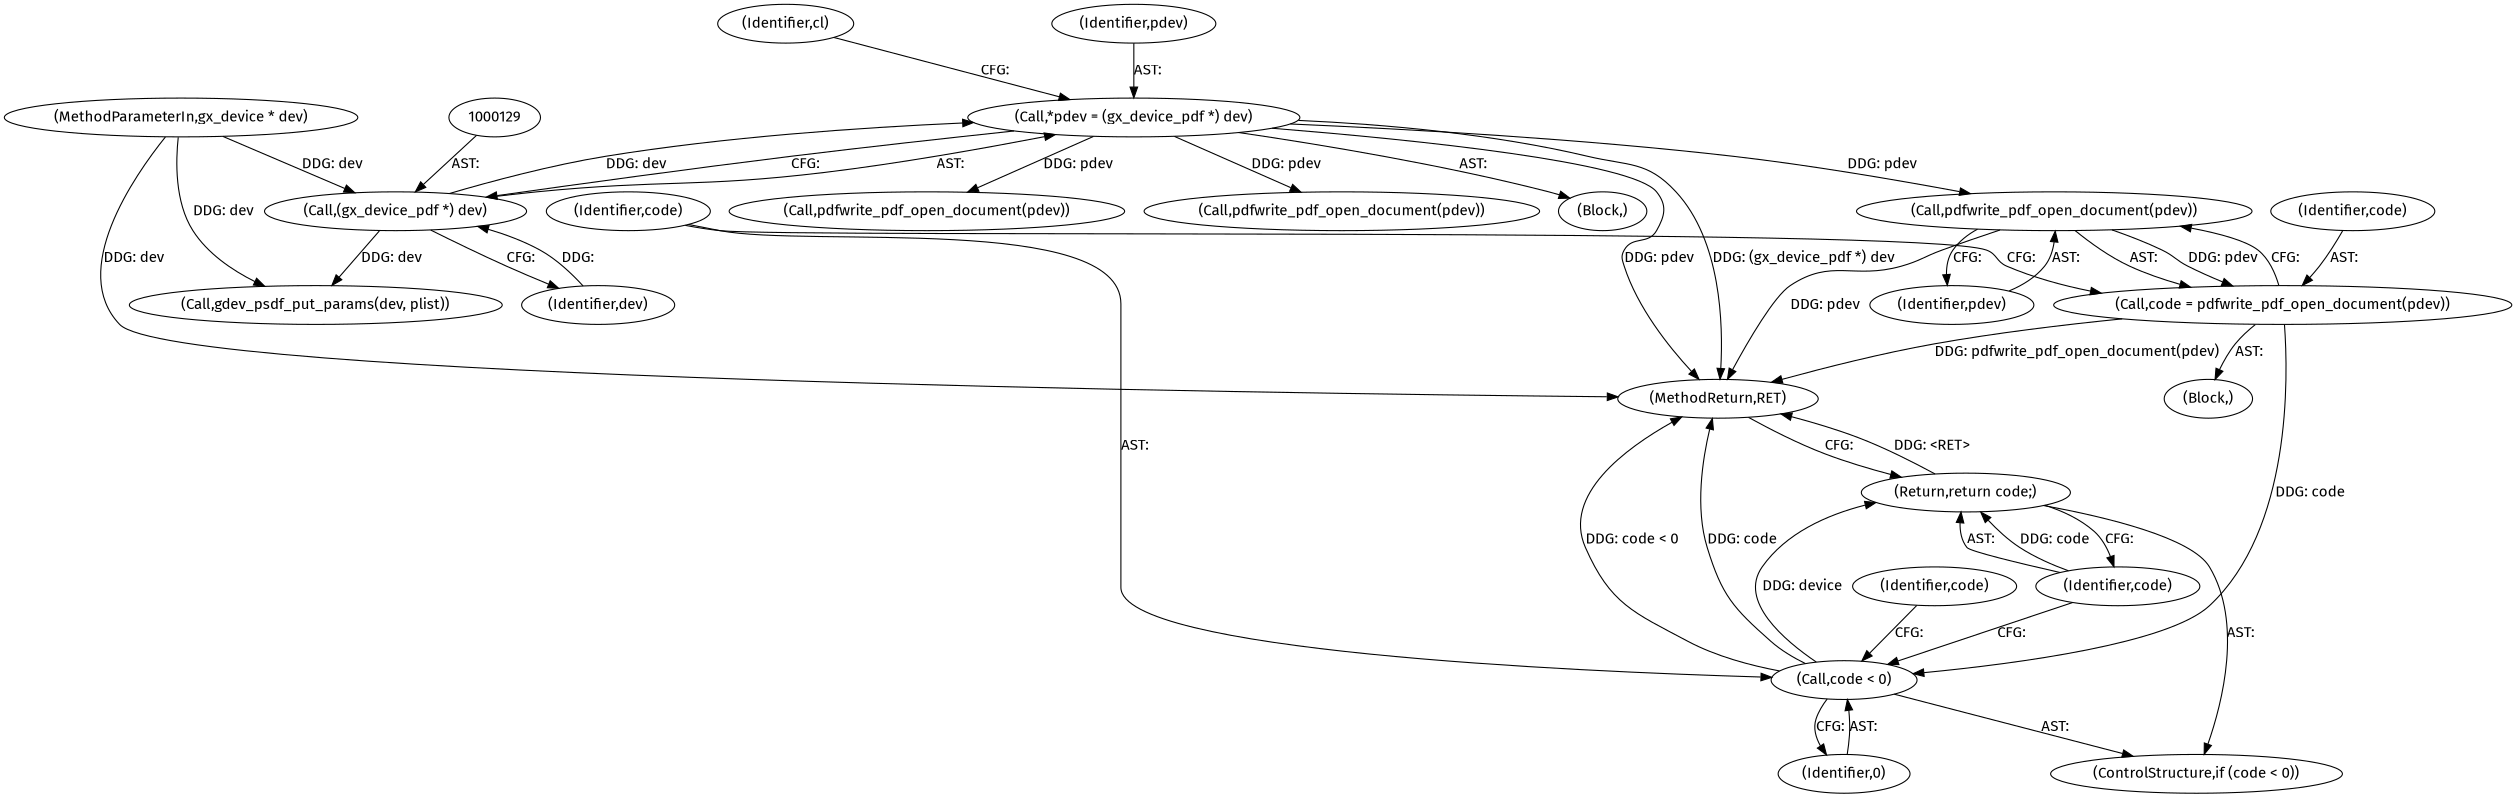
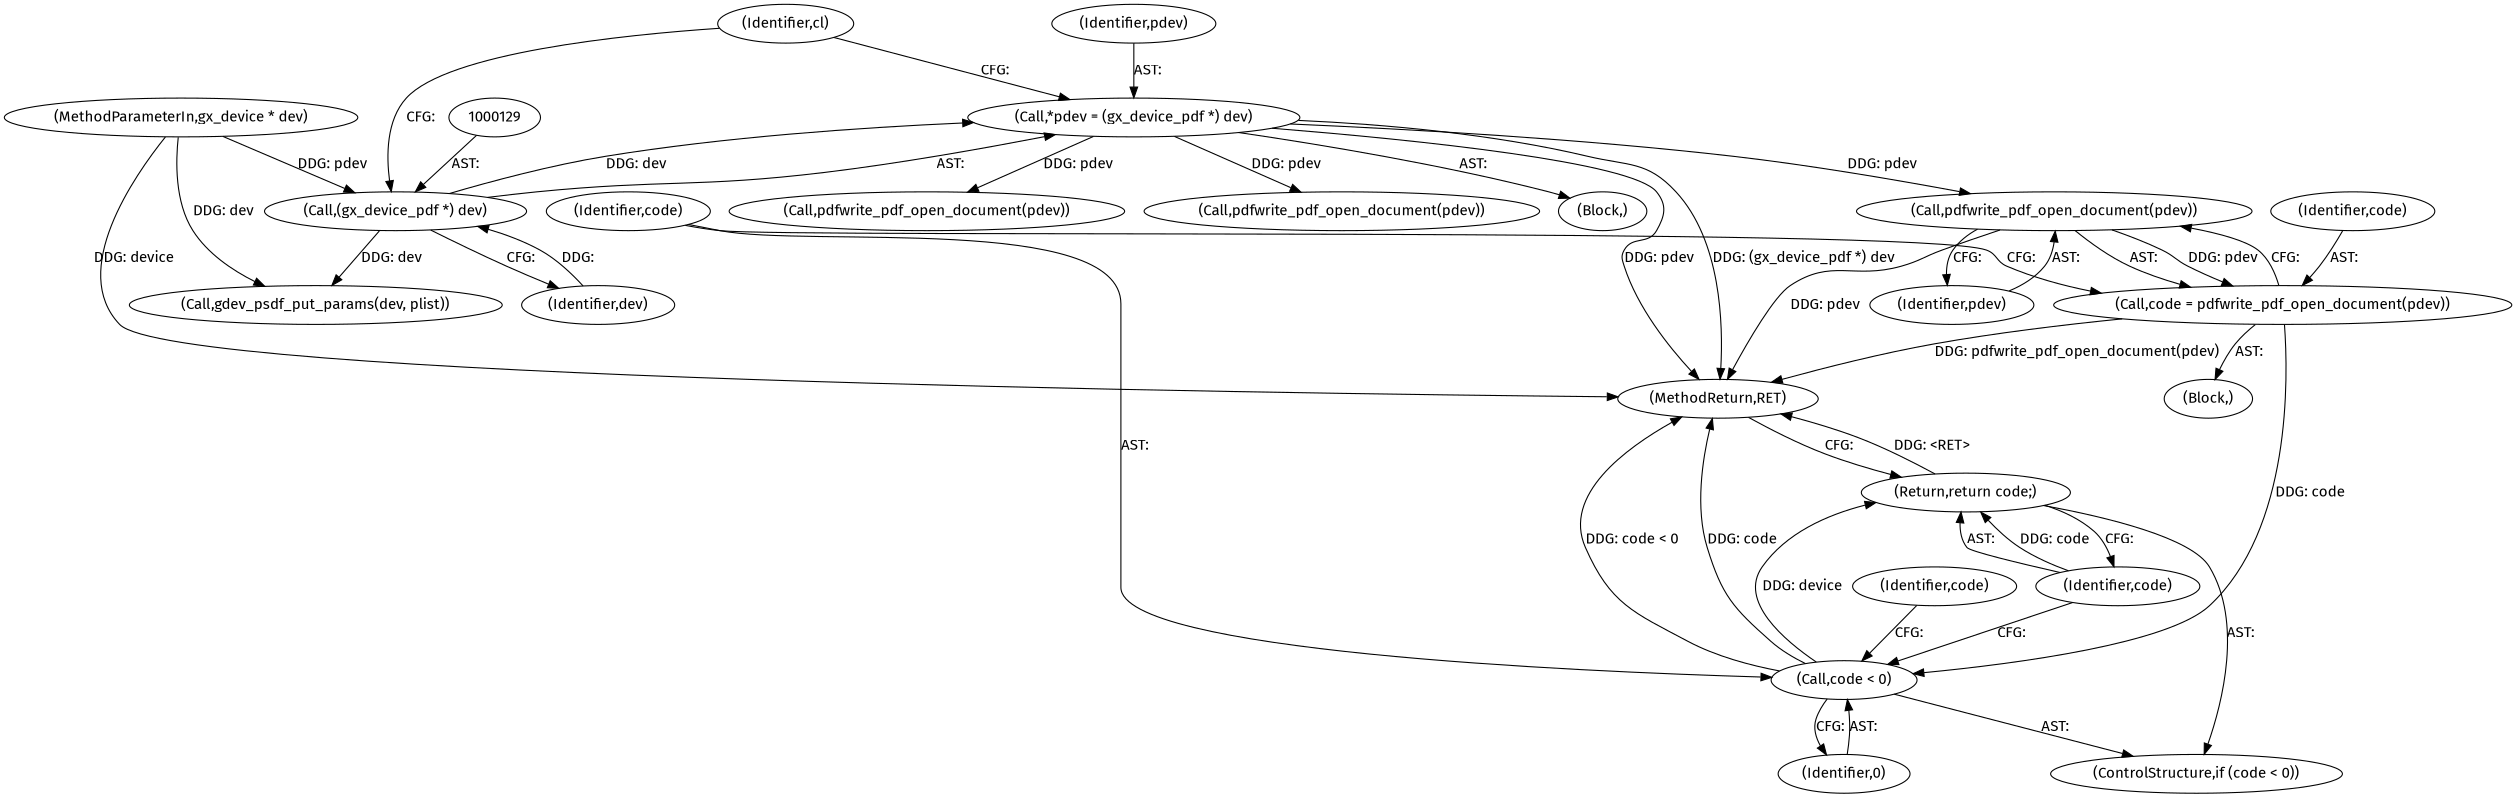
  digraph {
    fontname="Fira Sans"
    node [fontname="Fira Sans"]
    edge [fontname="Fira Sans"]
    n1 [label="(Call,pdfwrite_pdf_open_document(pdev))"]
    n2 [label="(Call,code = pdfwrite_pdf_open_document(pdev))"]
    n3 [label="(MethodReturn,RET)"]
    n4 [label="(Identifier,pdev)"]
    n5 [label="(Call,code < 0)"]
    n6 [label="(Block,)"]
    n7 [label="(Return,return code;)"]
    n8 [label="(Call,*pdev = (gx_device_pdf *) dev)"]
    n9 [label="(Call,(gx_device_pdf *) dev)"]
    n10 [label="(Call,pdfwrite_pdf_open_document(pdev))"]
    n11 [label="(Call,pdfwrite_pdf_open_document(pdev))"]
    n12 [label="(Block,)"]
    n13 [label="(Call,gdev_psdf_put_params(dev, plist))"]
    n14 [label="(Identifier,dev)"]
    n15 [label="(MethodParameterIn,gx_device * dev)"]
    n16 [label="(ControlStructure,if (code < 0))"]
    n17 [label="(Identifier,0)"]
    n18 [label="(Identifier,code)"]
    n19 [label="(Identifier,code)"]
    n20 [label="(Identifier,code)"]
    n21 [label="(Identifier,code)"]
    n22 [label="(Identifier,cl)"]
    n23 [label="(Identifier,pdev)"]
    1000129
    n1 -> n2 [label="AST: "]
    n1 -> n2 [label="DDG: pdev"]
    n1 -> n3 [label="DDG: pdev"]
    n1 -> n4 [label="CFG: "]
    n2 -> n1 [label="CFG: "]
    n2 -> n3 [label="DDG: pdfwrite_pdf_open_document(pdev)"]
    n2 -> n5 [label="DDG: code"]
    n2 -> n6 [label="AST: "]
    n3 -> n7 [label="CFG: "]
    n4 -> n1 [label="AST: "]
    n5 -> n3 [label="DDG: code < 0"]
    n5 -> n3 [label="DDG: code"]
    n5 -> n7 [label="DDG: device"]
    n5 -> n16 [label="AST: "]
    n5 -> n17 [label="CFG: "]
    n7 -> n3 [label="DDG: <RET>"]
    n7 -> n16 [label="AST: "]
    n7 -> n18 [label="CFG: "]
    n8 -> n1 [label="DDG: pdev"]
    n8 -> n3 [label="DDG: pdev"]
    n8 -> n3 [label="DDG: (gx_device_pdf *) dev"]
-   n8 -> n9 [label="CFG: "]
+   n22 -> n9 [label="CFG: "]
    n8 -> n10 [label="DDG: pdev"]
    n8 -> n11 [label="DDG: pdev"]
    n8 -> n12 [label="AST: "]
    n9 -> n8 [label="AST: "]
    n9 -> n8 [label="DDG: dev"]
    n9 -> n13 [label="DDG: dev"]
    n9 -> n14 [label="CFG: "]
    n14 -> n9 [label="DDG: "]
-   n15 -> n3 [label="DDG: dev"]
-   n15 -> n9 [label="DDG: dev"]
+   n15 -> n3 [label="DDG: device"]
+   n15 -> n9 [label="DDG: pdev"]
    n15 -> n13 [label="DDG: dev"]
    n17 -> n5 [label="AST: "]
    n18 -> n5 [label="CFG: "]
    n18 -> n7 [label="AST: "]
    n18 -> n7 [label="DDG: code"]
    n19 -> n5 [label="CFG: "]
    n20 -> n2 [label="CFG: "]
    n20 -> n5 [label="AST: "]
    n21 -> n2 [label="AST: "]
    n22 -> n8 [label="CFG: "]
    n23 -> n8 [label="AST: "]
    1000129 -> n9 [label="AST: "]
  }
